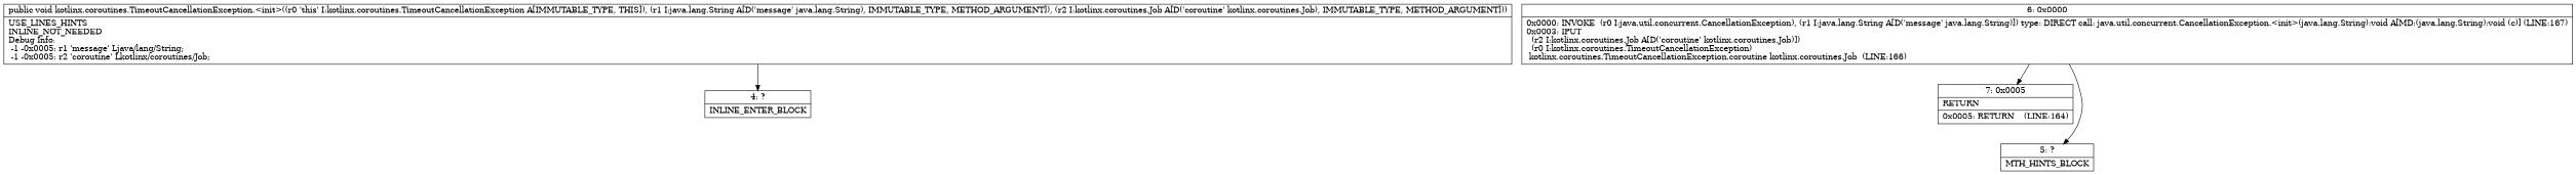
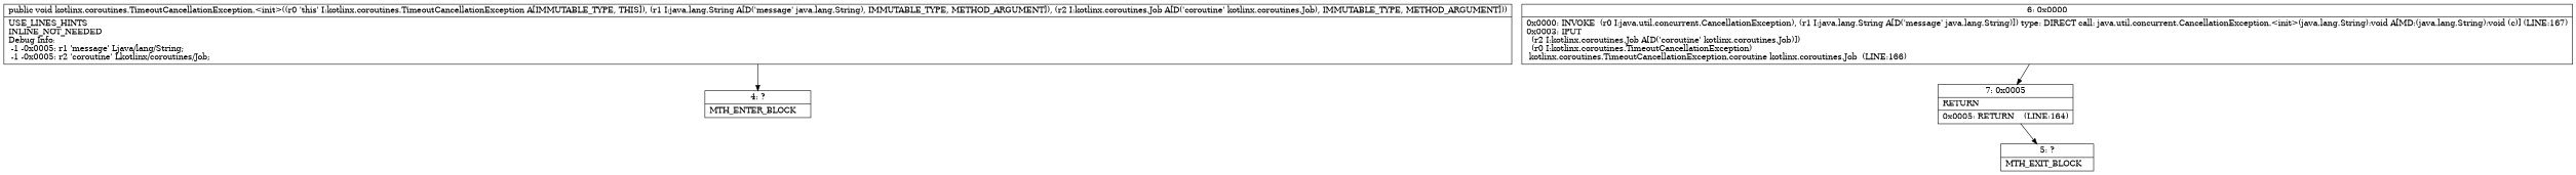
  digraph {
    node [shape=record]
-   n1 [label="{4\:\ ?|INLINE_ENTER_BLOCK\l}"]
+   n1 [label="{4\:\ ?|MTH_ENTER_BLOCK\l}"]
    n2 [label="{6\:\ 0x0000|0x0000: INVOKE  (r0 I:java.util.concurrent.CancellationException), (r1 I:java.lang.String A[D('message' java.lang.String)]) type: DIRECT call: java.util.concurrent.CancellationException.\<init\>(java.lang.String):void A[MD:(java.lang.String):void (c)] (LINE:167)\l0x0003: IPUT  \l  (r2 I:kotlinx.coroutines.Job A[D('coroutine' kotlinx.coroutines.Job)])\l  (r0 I:kotlinx.coroutines.TimeoutCancellationException)\l kotlinx.coroutines.TimeoutCancellationException.coroutine kotlinx.coroutines.Job  (LINE:166)\l}"]
    n3 [label="{7\:\ 0x0005|RETURN\l|0x0005: RETURN    (LINE:164)\l}"]
-   n4 [label="{5\:\ ?|MTH_HINTS_BLOCK\l}"]
+   n4 [label="{5\:\ ?|MTH_EXIT_BLOCK\l}"]
    n5 [label="{public void kotlinx.coroutines.TimeoutCancellationException.\<init\>((r0 'this' I:kotlinx.coroutines.TimeoutCancellationException A[IMMUTABLE_TYPE, THIS]), (r1 I:java.lang.String A[D('message' java.lang.String), IMMUTABLE_TYPE, METHOD_ARGUMENT]), (r2 I:kotlinx.coroutines.Job A[D('coroutine' kotlinx.coroutines.Job), IMMUTABLE_TYPE, METHOD_ARGUMENT]))  | USE_LINES_HINTS\lINLINE_NOT_NEEDED\lDebug Info:\l  \-1 \-0x0005: r1 'message' Ljava\/lang\/String;\l  \-1 \-0x0005: r2 'coroutine' Lkotlinx\/coroutines\/Job;\l}"]
    n2 -> n3
-   n2 -> n4
+   n3 -> n4
    n5 -> n1
  }
